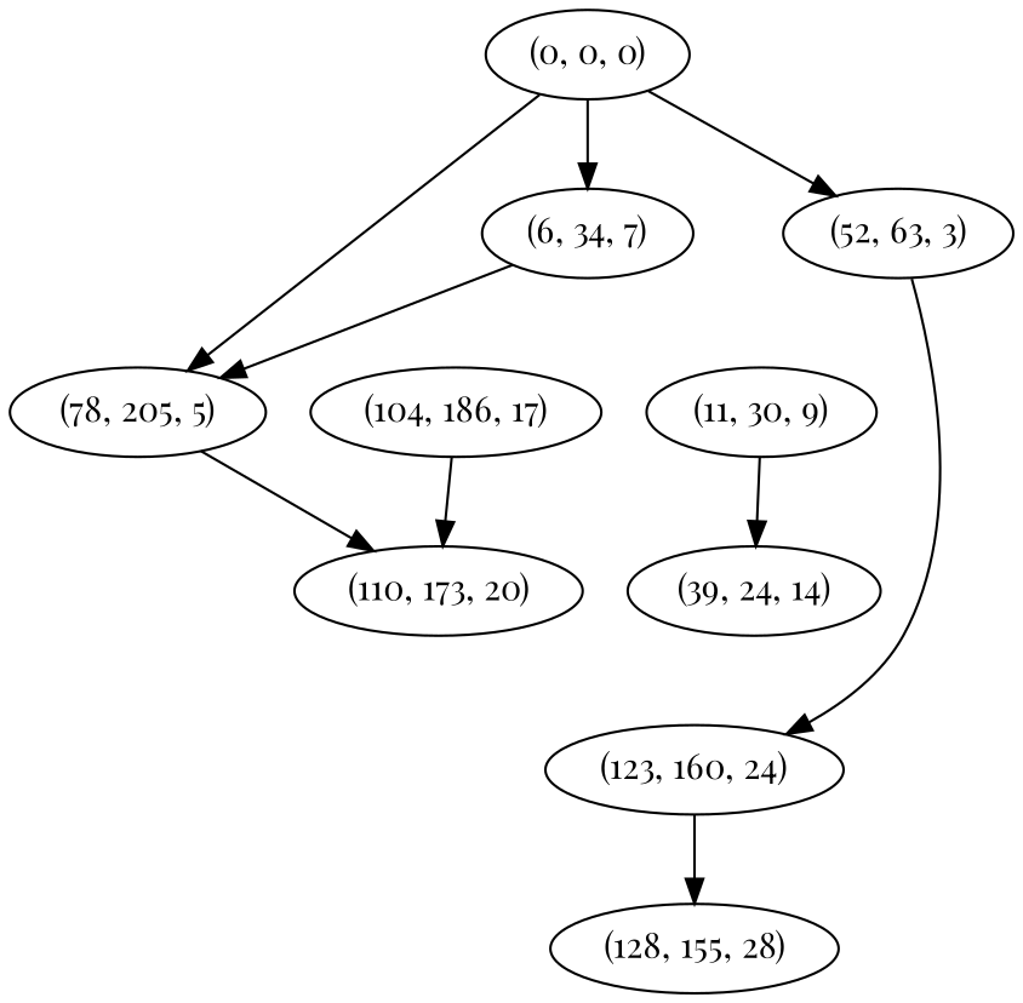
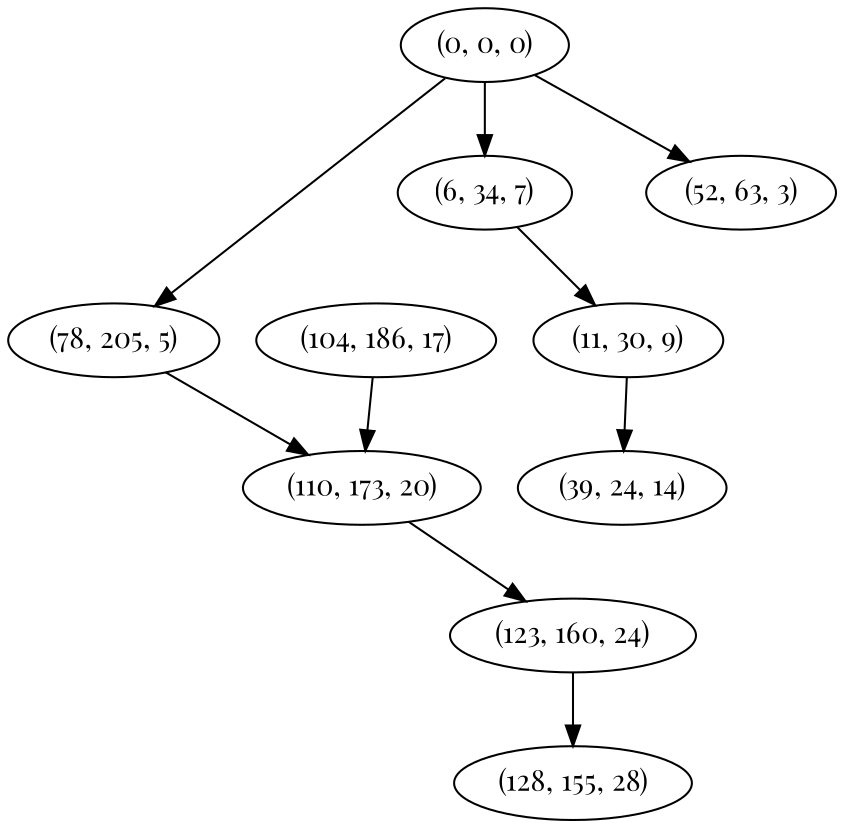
  digraph {
    fontname="Playfair Display"
    node [fontname="Playfair Display"]
    edge [fontname="Playfair Display"]
    n1 [label="(6, 34, 7)"]
    "(0, 0, 0)"
    n3 [label="(52, 63, 3)"]
    "(78, 205, 5)"
    "(11, 30, 9)"
    "(110, 173, 20)"
    n7 [label="(39, 24, 14)"]
    "(104, 186, 17)"
    "(123, 160, 24)"
    "(128, 155, 28)"
-   n1 -> "(78, 205, 5)"
+   n1 -> "(11, 30, 9)"
    "(0, 0, 0)" -> n1
    "(0, 0, 0)" -> n3
    "(0, 0, 0)" -> "(78, 205, 5)"
    "(78, 205, 5)" -> "(110, 173, 20)"
    "(11, 30, 9)" -> n7
-   n3 -> "(123, 160, 24)"
+   "(110, 173, 20)" -> "(123, 160, 24)"
    "(104, 186, 17)" -> "(110, 173, 20)"
    "(123, 160, 24)" -> "(128, 155, 28)"
  }
